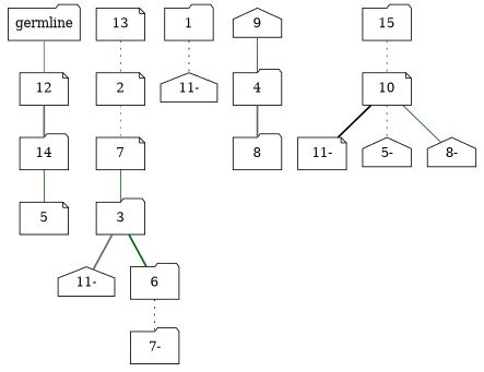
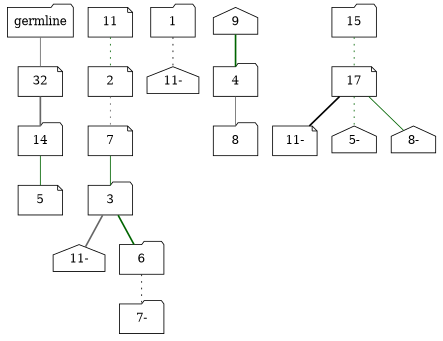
  graph {
    node [shape=folder]
    edge [color=darkgreen style=dotted]
    n1 [label=germline]
-   n2 [label=12 shape=note]
-   n3 [label=13 shape=note]
+   n2 [label=32 shape=note]
+   n3 [label=11 shape=note]
    n4 [label=2 shape=note]
    n5 [label=14]
    n6 [label=1]
    n7 [label="11-" shape=house]
    n8 [label=7 shape=note]
    n9 [label=9 shape=house]
    n10 [label=4]
    n11 [label=8]
    n12 [label=15]
-   n13 [label=10 shape=note]
+   n13 [label=17 shape=note]
    n14 [label="11-" shape=note]
    n15 [label="5-" shape=house]
    n16 [label="8-" shape=house]
    n17 [label=3]
    n18 [label="11-" shape=house]
    n19 [label=6]
    n20 [label="7-"]
    n21 [label=5 shape=note]
    n1 -- n2 [color=gray40 style=solid]
    n2 -- n5 [color=gray40 style=bold]
    n3 -- n4
    n4 -- n8 [color=gray40]
    n5 -- n21 [style=solid]
    n6 -- n7 [color=black]
    n8 -- n17 [style=solid]
-   n9 -- n10 [style=solid]
-   n10 -- n11 [color=gray40 style=bold]
+   n9 -- n10 [style=bold]
+   n10 -- n11 [color=gray40 style=solid]
    n12 -- n13
    n13 -- n14 [color=black style=bold]
    n13 -- n15
    n13 -- n16 [style=solid]
    n17 -- n18 [color=gray40 style=bold]
    n17 -- n19 [style=bold]
    n19 -- n20 [color=black]
  }
